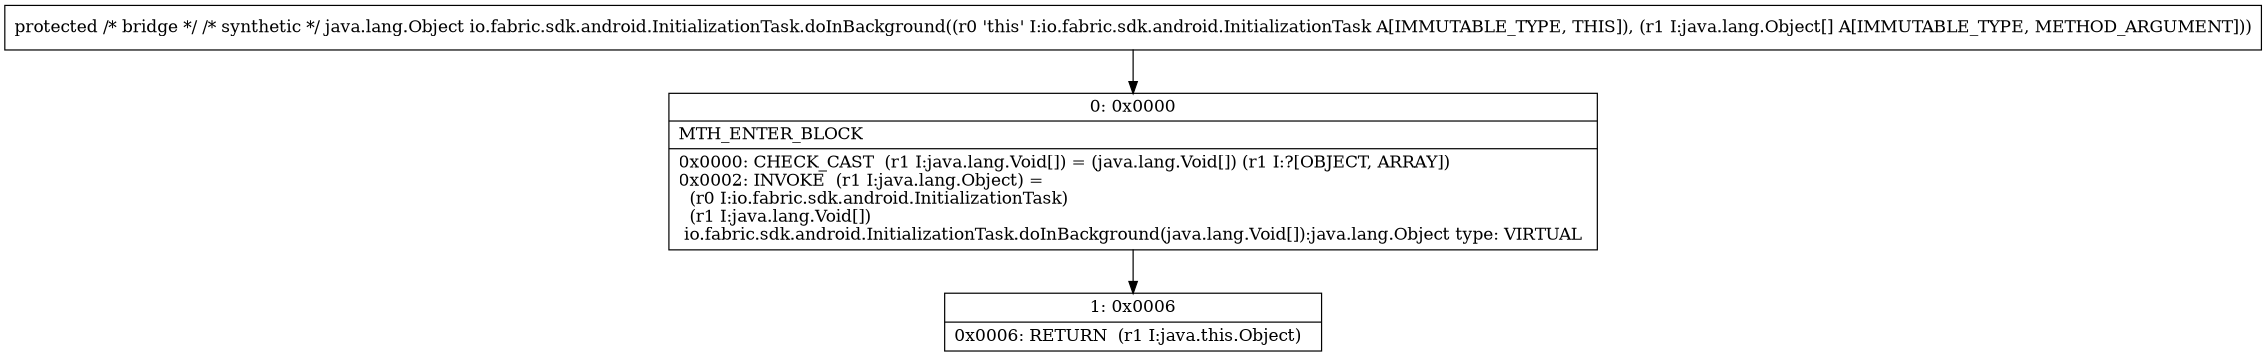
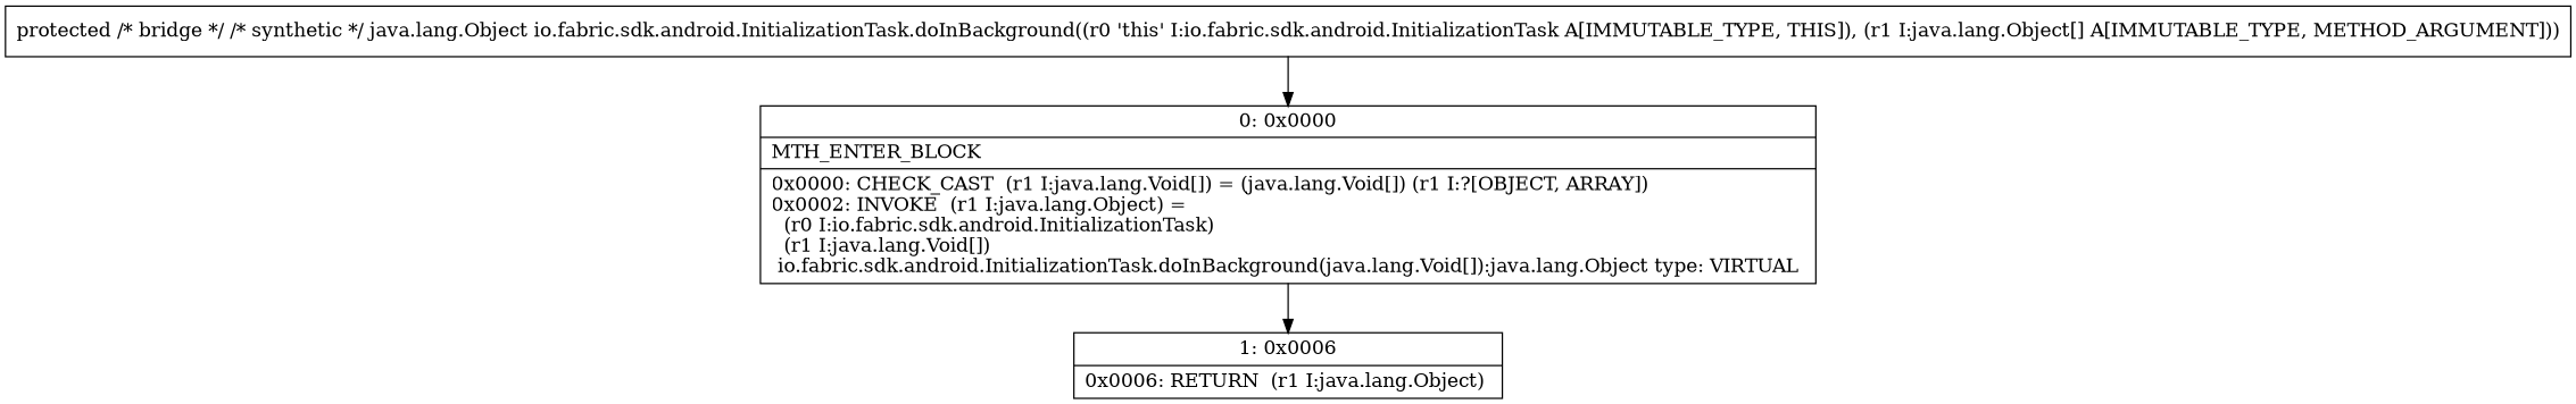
  digraph {
    node [shape=record]
    n1 [label="{0\:\ 0x0000|MTH_ENTER_BLOCK\l|0x0000: CHECK_CAST  (r1 I:java.lang.Void[]) = (java.lang.Void[]) (r1 I:?[OBJECT, ARRAY]) \l0x0002: INVOKE  (r1 I:java.lang.Object) = \l  (r0 I:io.fabric.sdk.android.InitializationTask)\l  (r1 I:java.lang.Void[])\l io.fabric.sdk.android.InitializationTask.doInBackground(java.lang.Void[]):java.lang.Object type: VIRTUAL \l}"]
-   n2 [label="{1\:\ 0x0006|0x0006: RETURN  (r1 I:java.this.Object) \l}"]
+   n2 [label="{1\:\ 0x0006|0x0006: RETURN  (r1 I:java.lang.Object) \l}"]
    n3 [label="{protected \/* bridge *\/ \/* synthetic *\/ java.lang.Object io.fabric.sdk.android.InitializationTask.doInBackground((r0 'this' I:io.fabric.sdk.android.InitializationTask A[IMMUTABLE_TYPE, THIS]), (r1 I:java.lang.Object[] A[IMMUTABLE_TYPE, METHOD_ARGUMENT])) }"]
    n1 -> n2
    n3 -> n1
  }
